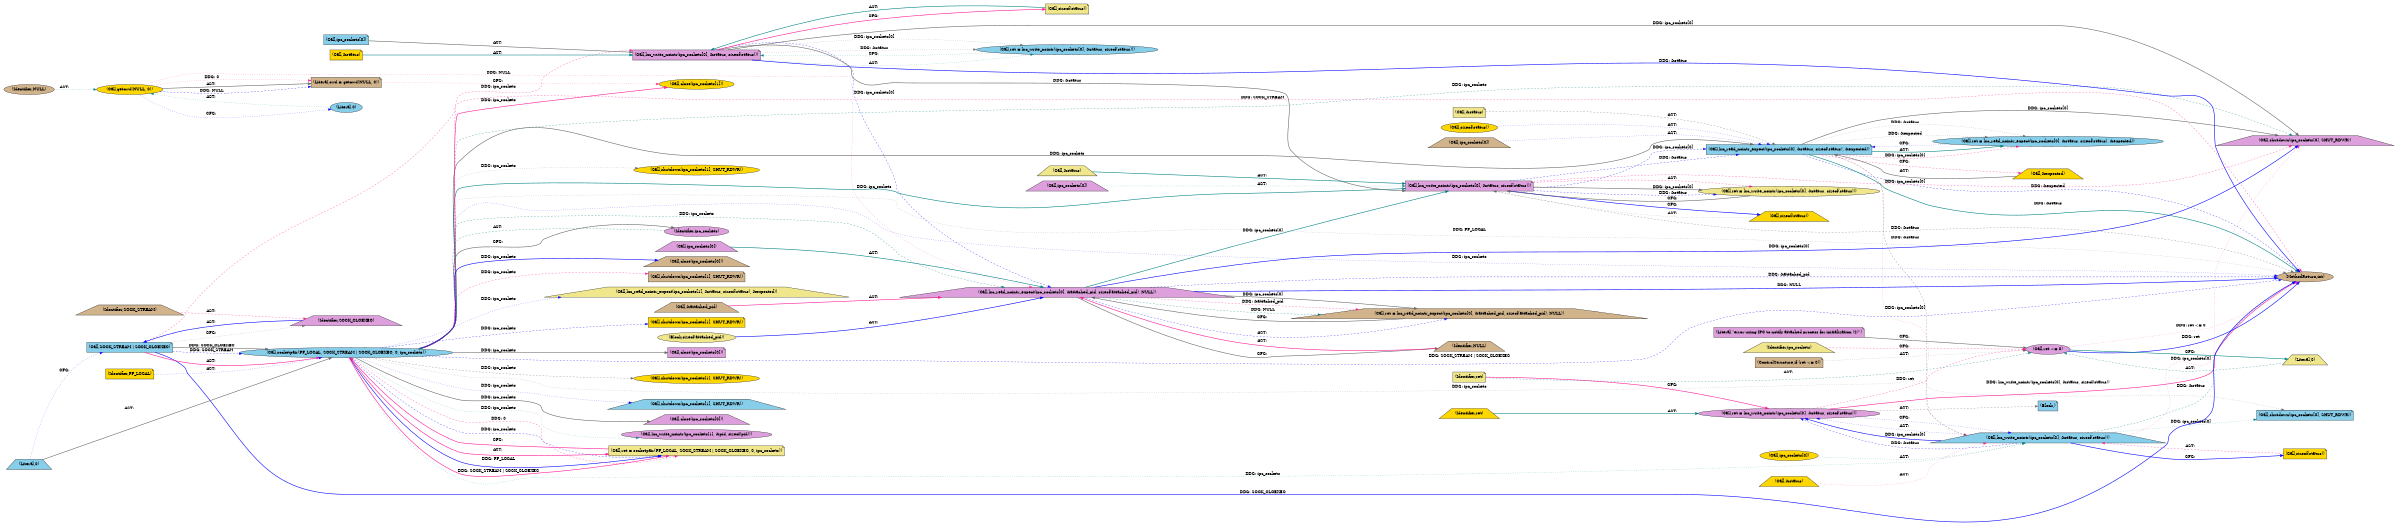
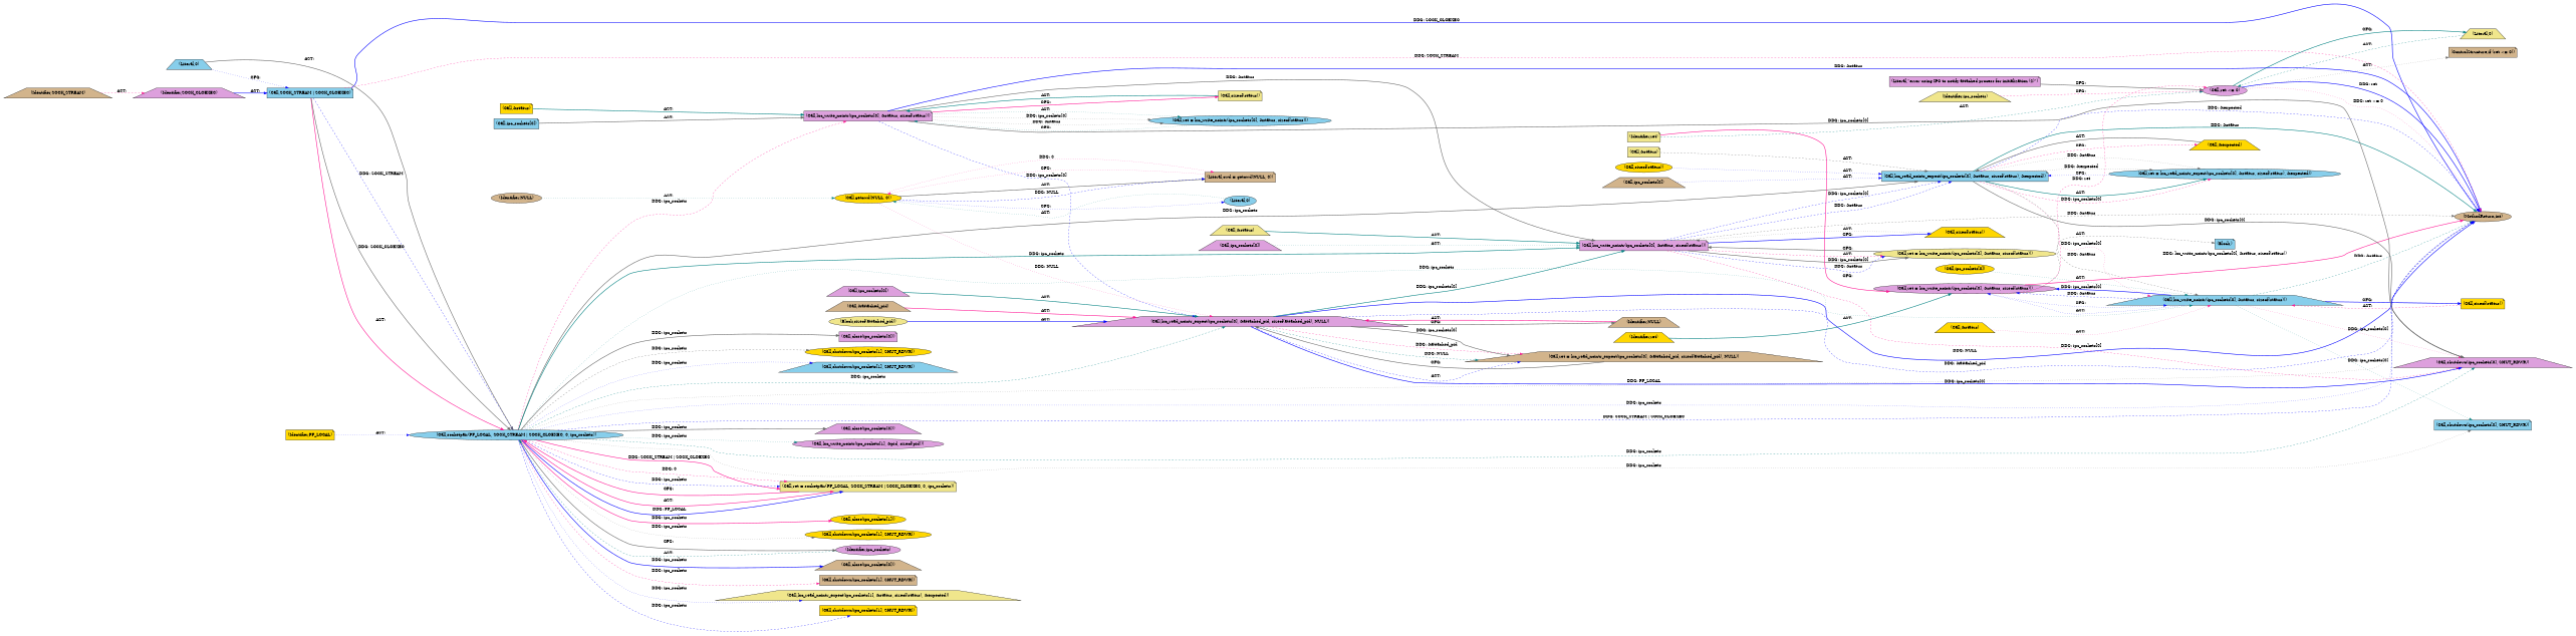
  digraph {
    fontname="DejaVu Serif"
    rankdir=LR
    node [fillcolor=plum fontname="DejaVu Serif" shape=trapezium style=filled]
    edge [color=blue fontname="DejaVu Serif" style=bold]
    n1 [label="(Call,ret = lxc_write_nointr(ipc_sockets[0], &status, sizeof(status)))" shape=ellipse]
    n2 [fillcolor=skyblue label="(Call,lxc_write_nointr(ipc_sockets[0], &status, sizeof(status)))"]
    n3 [label="(Call,ret <= 0)" shape=ellipse]
    n4 [fillcolor=skyblue label="(Block,)" shape=note]
    n5 [fillcolor=tan label="(MethodReturn,int)" shape=ellipse]
    n6 [label="(Call,shutdown(ipc_sockets[0], SHUT_RDWR))"]
    n7 [fillcolor=gold label="(Call,sizeof(status))" shape=note]
    n8 [fillcolor=skyblue label="(Call,shutdown(ipc_sockets[0], SHUT_RDWR))" shape=note]
    n9 [fillcolor=khaki label="(Literal,0)"]
    n10 [fillcolor=tan label="(ControlStructure,if (ret <= 0))" shape=note]
    n11 [fillcolor=skyblue label="(Call,lxc_read_nointr_expect(ipc_sockets[0], &status, sizeof(status), &expected))" shape=note]
    n12 [fillcolor=skyblue label="(Call,ret = lxc_read_nointr_expect(ipc_sockets[0], &status, sizeof(status), &expected))" shape=ellipse]
    n13 [fillcolor=gold label="(Call,&expected)"]
    n14 [fillcolor=skyblue label="(Call,socketpair(PF_LOCAL, SOCK_STREAM | SOCK_CLOEXEC, 0, ipc_sockets))" shape=ellipse]
    n15 [label="(Call,lxc_write_nointr(ipc_sockets[0], &status, sizeof(status)))" shape=note]
    n16 [label="(Call,lxc_read_nointr_expect(ipc_sockets[0], &attached_pid, sizeof(attached_pid), NULL))"]
    n17 [label="(Call,lxc_write_nointr(ipc_sockets[0], &status, sizeof(status)))" shape=note]
    n18 [fillcolor=khaki label="(Call,ret = socketpair(PF_LOCAL, SOCK_STREAM | SOCK_CLOEXEC, 0, ipc_sockets))" shape=note]
    n19 [fillcolor=gold label="(Call,close(ipc_sockets[1]))" shape=ellipse]
    n20 [fillcolor=gold label="(Call,shutdown(ipc_sockets[1], SHUT_RDWR))" shape=ellipse]
    n21 [label="(Identifier,ipc_sockets)" shape=ellipse]
    n22 [fillcolor=tan label="(Call,close(ipc_sockets[0]))"]
    n23 [fillcolor=tan label="(Call,shutdown(ipc_sockets[1], SHUT_RDWR))" shape=note]
    n24 [fillcolor=khaki label="(Call,lxc_read_nointr_expect(ipc_sockets[1], &status, sizeof(status), &expected))"]
    n25 [fillcolor=gold label="(Call,shutdown(ipc_sockets[1], SHUT_RDWR))" shape=note]
    n26 [label="(Call,close(ipc_sockets[0]))" shape=note]
    n27 [fillcolor=gold label="(Call,shutdown(ipc_sockets[1], SHUT_RDWR))" shape=ellipse]
    n28 [fillcolor=skyblue label="(Call,shutdown(ipc_sockets[1], SHUT_RDWR))"]
    n29 [label="(Call,close(ipc_sockets[0]))"]
    n30 [label="(Call,lxc_write_nointr(ipc_sockets[1], &pid, sizeof(pid)))" shape=ellipse]
    n31 [fillcolor=khaki label="(Call,ret = lxc_write_nointr(ipc_sockets[0], &status, sizeof(status)))" shape=ellipse]
    n32 [fillcolor=gold label="(Call,sizeof(status))"]
    n33 [fillcolor=tan label="(Call,ret = lxc_read_nointr_expect(ipc_sockets[0], &attached_pid, sizeof(attached_pid), NULL))"]
    n34 [fillcolor=tan label="(Identifier,NULL)"]
    n35 [fillcolor=skyblue label="(Call,ret = lxc_write_nointr(ipc_sockets[0], &status, sizeof(status)))" shape=ellipse]
    n36 [fillcolor=khaki label="(Call,sizeof(status))" shape=note]
    n37 [fillcolor=skyblue label="(Call,SOCK_STREAM | SOCK_CLOEXEC)" shape=note]
    n38 [label="(Identifier,SOCK_CLOEXEC)"]
    n39 [fillcolor=gold label="(Call,getcwd(NULL, 0))" shape=ellipse]
    n40 [fillcolor=tan label="(Literal,cwd = getcwd(NULL, 0))" shape=note]
    n41 [fillcolor=skyblue label="(Literal,0)" shape=ellipse]
    n42 [label="(Literal,\"error using IPC to notify attached process for initialization (2)\")" shape=note]
    n43 [label="(Call,ipc_sockets[0])"]
    n44 [fillcolor=gold label="(Identifier,ret)"]
    n45 [fillcolor=gold label="(Call,&status)" shape=note]
    n46 [fillcolor=khaki label="(Call,&status)" shape=note]
    n47 [fillcolor=khaki label="(Identifier,ipc_sockets)"]
    n48 [fillcolor=khaki label="(Call,&status)"]
    n49 [fillcolor=khaki label="(Identifier,ret)" shape=note]
    n50 [fillcolor=tan label="(Call,&attached_pid)"]
    n51 [fillcolor=tan label="(Identifier,SOCK_STREAM)"]
    n52 [fillcolor=skyblue label="(Literal,0)"]
    n53 [fillcolor=tan label="(Identifier,NULL)" shape=ellipse]
    n54 [fillcolor=khaki label="(Block,sizeof(attached_pid))" shape=ellipse]
    n55 [fillcolor=gold label="(Call,&status)"]
    n56 [label="(Call,ipc_sockets[0])"]
    n57 [fillcolor=gold label="(Identifier,PF_LOCAL)" shape=note]
    n58 [fillcolor=gold label="(Call,ipc_sockets[0])" shape=ellipse]
    n59 [fillcolor=gold label="(Call,sizeof(status))" shape=ellipse]
    n60 [fillcolor=tan label="(Call,ipc_sockets[0])"]
    n61 [fillcolor=skyblue label="(Call,ipc_sockets[0])" shape=note]
    n1 -> n2 [label="CFG: " style=dotted]
    n1 -> n3 [color=deeppink label="DDG: ret" style=dashed]
    n1 -> n4 [color=gray40 label="AST: " style=dashed]
    n1 -> n5 [color=deeppink label="DDG: lxc_write_nointr(ipc_sockets[0], &status, sizeof(status))"]
    n2 -> n1 [label="AST: " style=dotted]
    n2 -> n1 [label="DDG: ipc_sockets[0]"]
    n2 -> n1 [label="DDG: &status" style=dashed]
    n2 -> n5 [color=teal label="DDG: &status" style=dashed]
    n2 -> n6 [color=deeppink label="DDG: ipc_sockets[0]" style=dotted]
    n2 -> n7 [label="CFG: "]
    n2 -> n8 [color=teal label="DDG: ipc_sockets[0]" style=dotted]
    n3 -> n5 [color=deeppink label="DDG: ret <= 0" style=dotted]
    n3 -> n5 [label="DDG: ret"]
    n3 -> n9 [color=teal label="CFG: "]
-   n10 -> n3 [color=gray40 label="AST: " style=dotted]
+   n3 -> n10 [color=gray40 label="AST: " style=dotted]
    n7 -> n2 [color=deeppink label="AST: " style=dashed]
    n9 -> n3 [color=teal label="AST: " style=dashed]
    n11 -> n2 [color=deeppink label="DDG: ipc_sockets[0]" style=dotted]
    n11 -> n2 [color=gray40 label="DDG: &status" style=dashed]
    n11 -> n5 [label="DDG: &expected" style=dashed]
    n11 -> n5 [color=teal label="DDG: &status"]
    n11 -> n6 [color=gray40 label="DDG: ipc_sockets[0]"]
    n11 -> n12 [color=teal label="AST: "]
    n11 -> n12 [color=deeppink label="DDG: ipc_sockets[0]" style=dashed]
    n11 -> n12 [color=gray40 label="DDG: &status" style=dotted]
    n11 -> n12 [color=gray40 label="DDG: &expected" style=dotted]
    n11 -> n13 [color=deeppink label="CFG: " style=dashed]
    n12 -> n11 [label="CFG: " style=dotted]
    n13 -> n11 [color=gray40 label="AST: "]
    n14 -> n2 [color=teal label="DDG: ipc_sockets" style=dotted]
    n14 -> n5 [color=gray40 label="DDG: PF_LOCAL" style=dotted]
    n14 -> n5 [label="DDG: ipc_sockets" style=dotted]
    n14 -> n5 [label="DDG: SOCK_STREAM | SOCK_CLOEXEC" style=dashed]
    n14 -> n6 [color=teal label="DDG: ipc_sockets" style=dashed]
    n14 -> n8 [color=gray40 label="DDG: ipc_sockets" style=dotted]
    n14 -> n11 [color=gray40 label="DDG: ipc_sockets"]
    n14 -> n15 [color=teal label="DDG: ipc_sockets"]
    n14 -> n16 [color=teal label="DDG: ipc_sockets" style=dashed]
    n14 -> n17 [color=deeppink label="DDG: ipc_sockets" style=dashed]
    n14 -> n18 [color=deeppink label="AST: "]
    n14 -> n18 [label="DDG: PF_LOCAL"]
    n14 -> n18 [color=deeppink label="DDG: SOCK_STREAM | SOCK_CLOEXEC"]
    n14 -> n18 [color=deeppink label="DDG: 0" style=dashed]
    n14 -> n18 [label="DDG: ipc_sockets" style=dashed]
    n14 -> n19 [color=deeppink label="DDG: ipc_sockets"]
    n14 -> n20 [color=gray40 label="DDG: ipc_sockets" style=dotted]
    n14 -> n21 [color=gray40 label="CFG: "]
    n14 -> n22 [label="DDG: ipc_sockets"]
    n14 -> n23 [color=deeppink label="DDG: ipc_sockets" style=dashed]
    n14 -> n24 [label="DDG: ipc_sockets" style=dotted]
    n14 -> n25 [label="DDG: ipc_sockets" style=dashed]
    n14 -> n26 [color=gray40 label="DDG: ipc_sockets"]
    n14 -> n27 [color=gray40 label="DDG: ipc_sockets" style=dashed]
    n14 -> n28 [label="DDG: ipc_sockets" style=dotted]
    n14 -> n29 [color=gray40 label="DDG: ipc_sockets"]
    n14 -> n30 [color=teal label="DDG: ipc_sockets" style=dotted]
    n15 -> n5 [color=gray40 label="DDG: &status" style=dashed]
    n15 -> n6 [color=deeppink label="DDG: ipc_sockets[0]" style=dashed]
    n15 -> n11 [label="DDG: ipc_sockets[0]" style=dashed]
    n15 -> n11 [label="DDG: &status" style=dashed]
    n15 -> n31 [color=deeppink label="AST: " style=dashed]
    n15 -> n31 [color=gray40 label="DDG: ipc_sockets[0]"]
    n15 -> n31 [label="DDG: &status" style=dashed]
    n15 -> n32 [label="CFG: "]
    n16 -> n5 [label="DDG: NULL"]
    n16 -> n5 [label="DDG: &attached_pid" style=dashed]
    n16 -> n6 [label="DDG: ipc_sockets[0]"]
    n16 -> n15 [color=teal label="DDG: ipc_sockets[0]"]
    n16 -> n33 [label="AST: " style=dashed]
    n16 -> n33 [color=gray40 label="DDG: ipc_sockets[0]"]
    n16 -> n33 [color=deeppink label="DDG: &attached_pid" style=dashed]
    n16 -> n33 [color=teal label="DDG: NULL" style=dashed]
    n16 -> n34 [color=gray40 label="CFG: "]
    n17 -> n5 [label="DDG: &status"]
    n17 -> n6 [color=gray40 label="DDG: ipc_sockets[0]"]
    n17 -> n15 [color=gray40 label="DDG: &status"]
    n17 -> n16 [label="DDG: ipc_sockets[0]" style=dashed]
    n17 -> n35 [color=teal label="AST: " style=dotted]
    n17 -> n35 [color=gray40 label="DDG: ipc_sockets[0]" style=dotted]
    n17 -> n35 [color=gray40 label="DDG: &status" style=dotted]
    n17 -> n36 [color=deeppink label="CFG: "]
    n18 -> n14 [color=deeppink label="CFG: "]
    n21 -> n14 [color=teal label="AST: " style=dashed]
    n31 -> n15 [color=gray40 label="CFG: "]
    n32 -> n15 [color=gray40 label="AST: " style=dotted]
    n33 -> n16 [color=gray40 label="CFG: "]
    n34 -> n16 [color=deeppink label="AST: "]
    n35 -> n17 [color=teal label="CFG: " style=dotted]
    n36 -> n17 [color=teal label="AST: "]
    n37 -> n5 [label="DDG: SOCK_CLOEXEC"]
    n37 -> n5 [color=deeppink label="DDG: SOCK_STREAM" style=dashed]
    n37 -> n14 [color=deeppink label="AST: "]
    n37 -> n14 [label="DDG: SOCK_STREAM" style=dashed]
    n37 -> n14 [color=gray40 label="DDG: SOCK_CLOEXEC"]
-   n37 -> n38 [color=gray40 label="CFG: " style=dotted]
    n38 -> n37 [label="AST: "]
    n39 -> n16 [color=deeppink label="DDG: NULL" style=dotted]
    n39 -> n40 [color=gray40 label="AST: "]
    n39 -> n40 [label="DDG: NULL" style=dashed]
    n39 -> n40 [color=deeppink label="DDG: 0" style=dotted]
    n39 -> n41 [label="CFG: " style=dotted]
-   n40 -> n19 [color=deeppink label="CFG: " style=dotted]
+   n40 -> n39 [color=deeppink label="CFG: " style=dotted]
    n41 -> n39 [color=teal label="AST: " style=dotted]
    n42 -> n3 [color=gray40 label="CFG: "]
    n43 -> n16 [color=teal label="AST: "]
    n44 -> n1 [color=teal label="AST: "]
    n45 -> n17 [color=teal label="AST: "]
    n46 -> n11 [color=gray40 label="AST: " style=dashed]
    n47 -> n3 [color=deeppink label="CFG: " style=dashed]
    n48 -> n15 [color=teal label="AST: "]
    n49 -> n1 [color=deeppink label="CFG: "]
    n49 -> n3 [color=teal label="AST: " style=dashed]
    n50 -> n16 [color=deeppink label="AST: "]
    n51 -> n38 [color=deeppink label="AST: " style=dashed]
    n52 -> n14 [color=gray40 label="AST: "]
    n52 -> n37 [label="CFG: " style=dotted]
    n53 -> n39 [color=teal label="AST: " style=dotted]
    n54 -> n16 [label="AST: "]
    n55 -> n2 [color=deeppink label="AST: " style=dotted]
    n56 -> n15 [color=teal label="AST: " style=dotted]
    n57 -> n14 [label="AST: " style=dotted]
    n58 -> n2 [color=teal label="AST: " style=dotted]
    n59 -> n11 [label="AST: " style=dotted]
    n60 -> n11 [label="AST: " style=dotted]
    n61 -> n17 [color=gray40 label="AST: "]
  }
